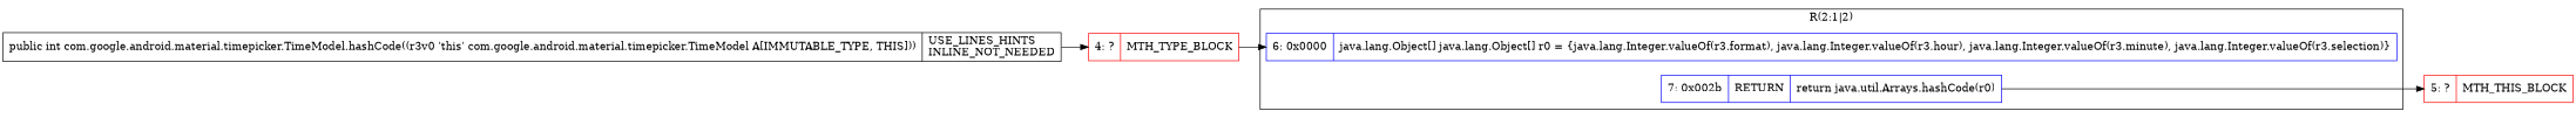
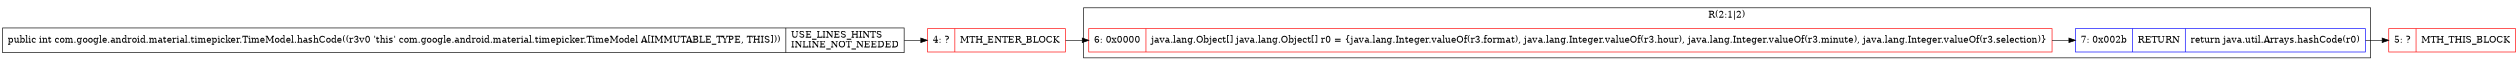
  digraph {
    rankdir=LR
    node [color=blue shape=record]
-   n1 [label="{6\:\ 0x0000|java.lang.Object[] java.lang.Object[] r0 = \{java.lang.Integer.valueOf(r3.format), java.lang.Integer.valueOf(r3.hour), java.lang.Integer.valueOf(r3.minute), java.lang.Integer.valueOf(r3.selection)\}\l}"]
+   n1 [color=red label="{6\:\ 0x0000|java.lang.Object[] java.lang.Object[] r0 = \{java.lang.Integer.valueOf(r3.format), java.lang.Integer.valueOf(r3.hour), java.lang.Integer.valueOf(r3.minute), java.lang.Integer.valueOf(r3.selection)\}\l}"]
    n2 [label="{7\:\ 0x002b|RETURN\l|return java.util.Arrays.hashCode(r0)\l}"]
    n3 [color=red label="{5\:\ ?|MTH_THIS_BLOCK\l}"]
-   n4 [color=red label="{4\:\ ?|MTH_TYPE_BLOCK\l}"]
+   n4 [color=red label="{4\:\ ?|MTH_ENTER_BLOCK\l}"]
    n5 [label="{public int com.google.android.material.timepicker.TimeModel.hashCode((r3v0 'this' com.google.android.material.timepicker.TimeModel A[IMMUTABLE_TYPE, THIS]))  | USE_LINES_HINTS\lINLINE_NOT_NEEDED\l}" color=""]
    subgraph cluster_1 {
      label="R(2:1|2)"
      n1
      n2
    }
+   n1 -> n2
    n2 -> n3
    n4 -> n1
    n5 -> n4
  }
